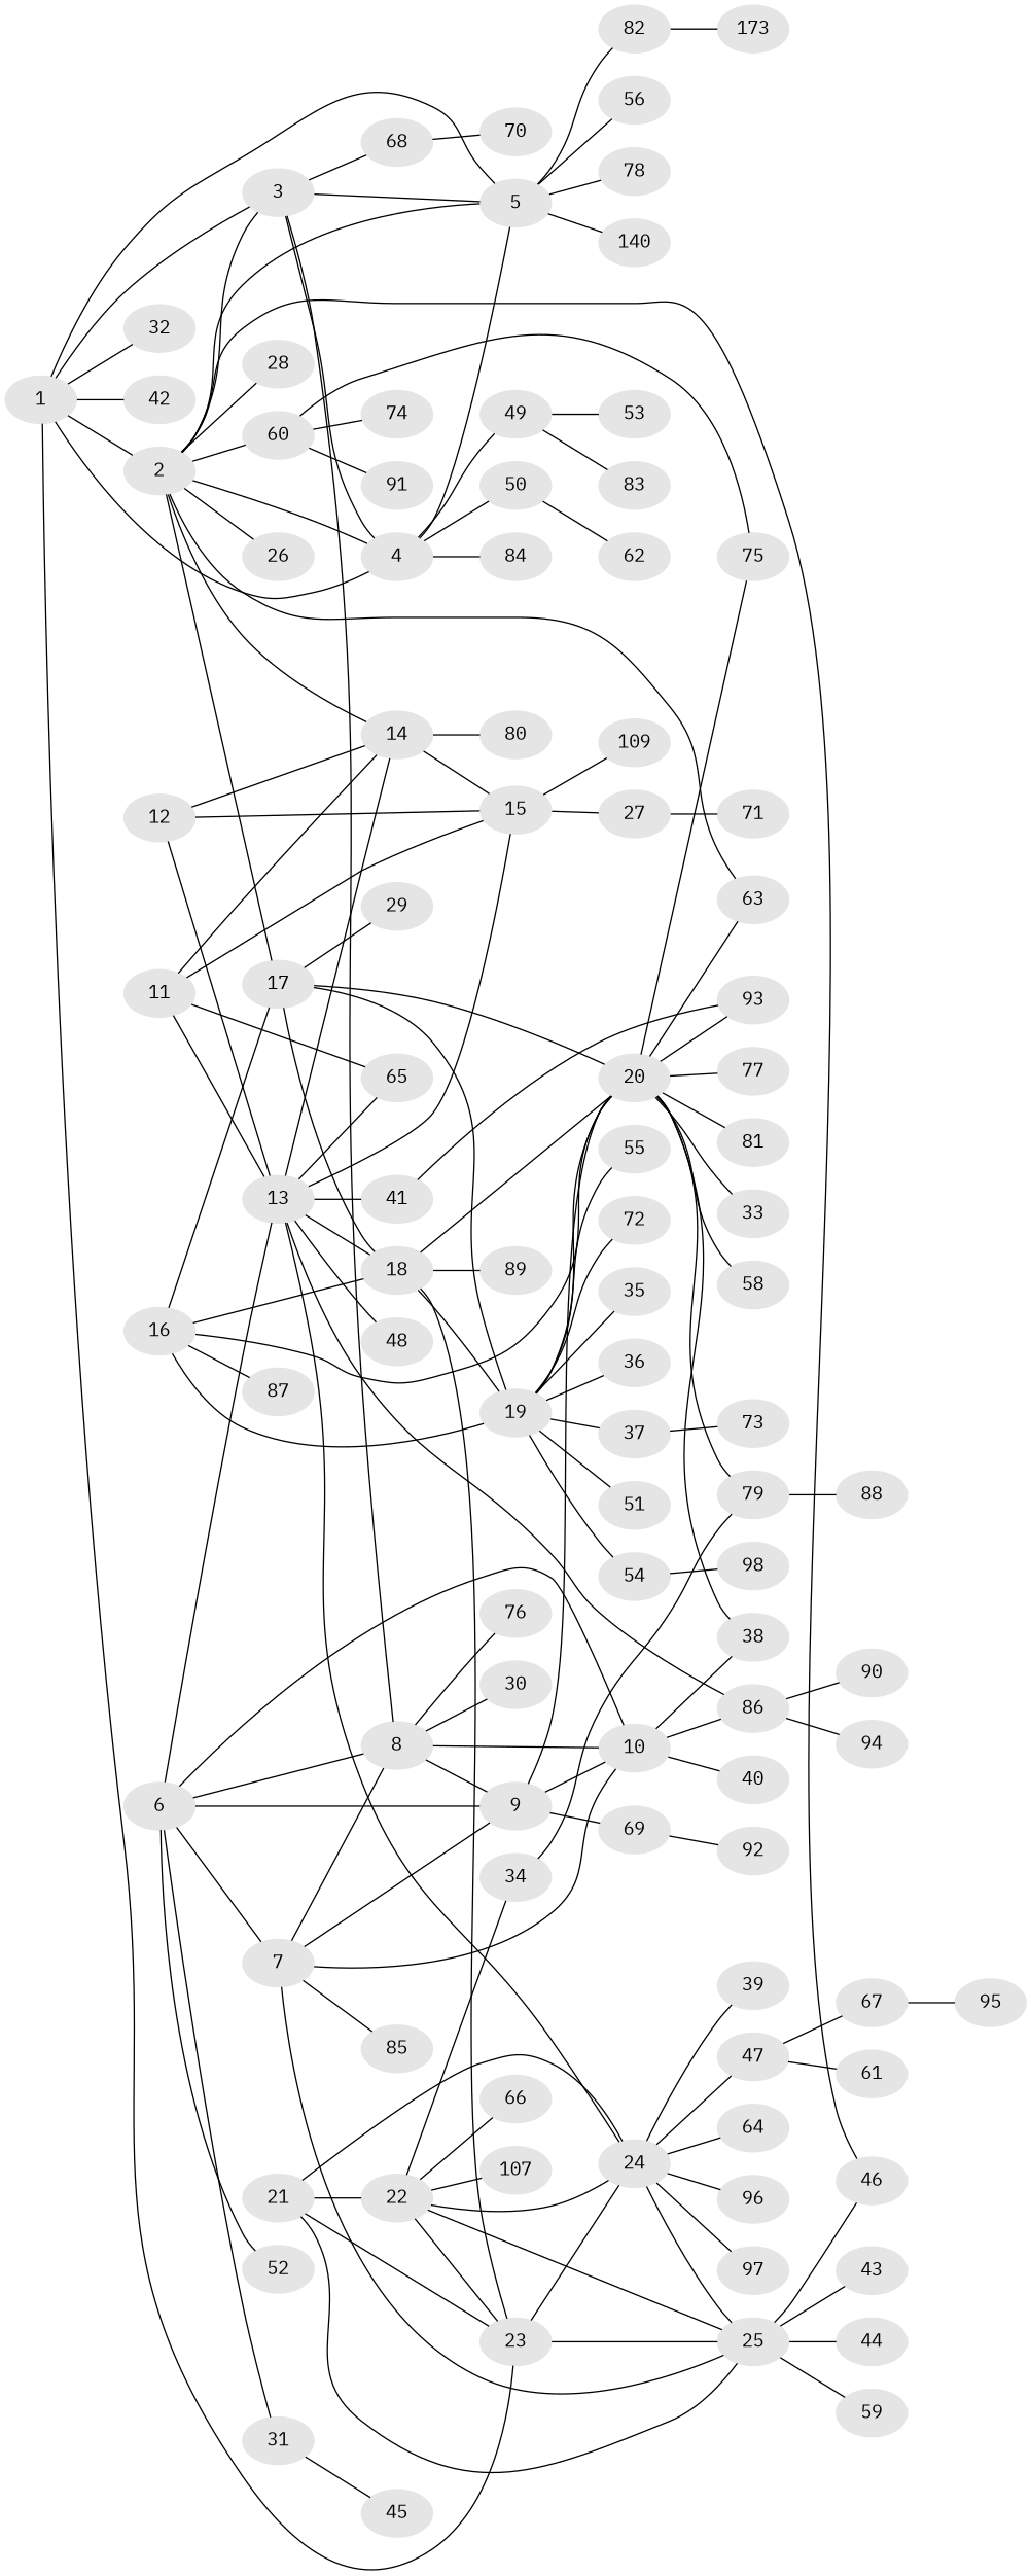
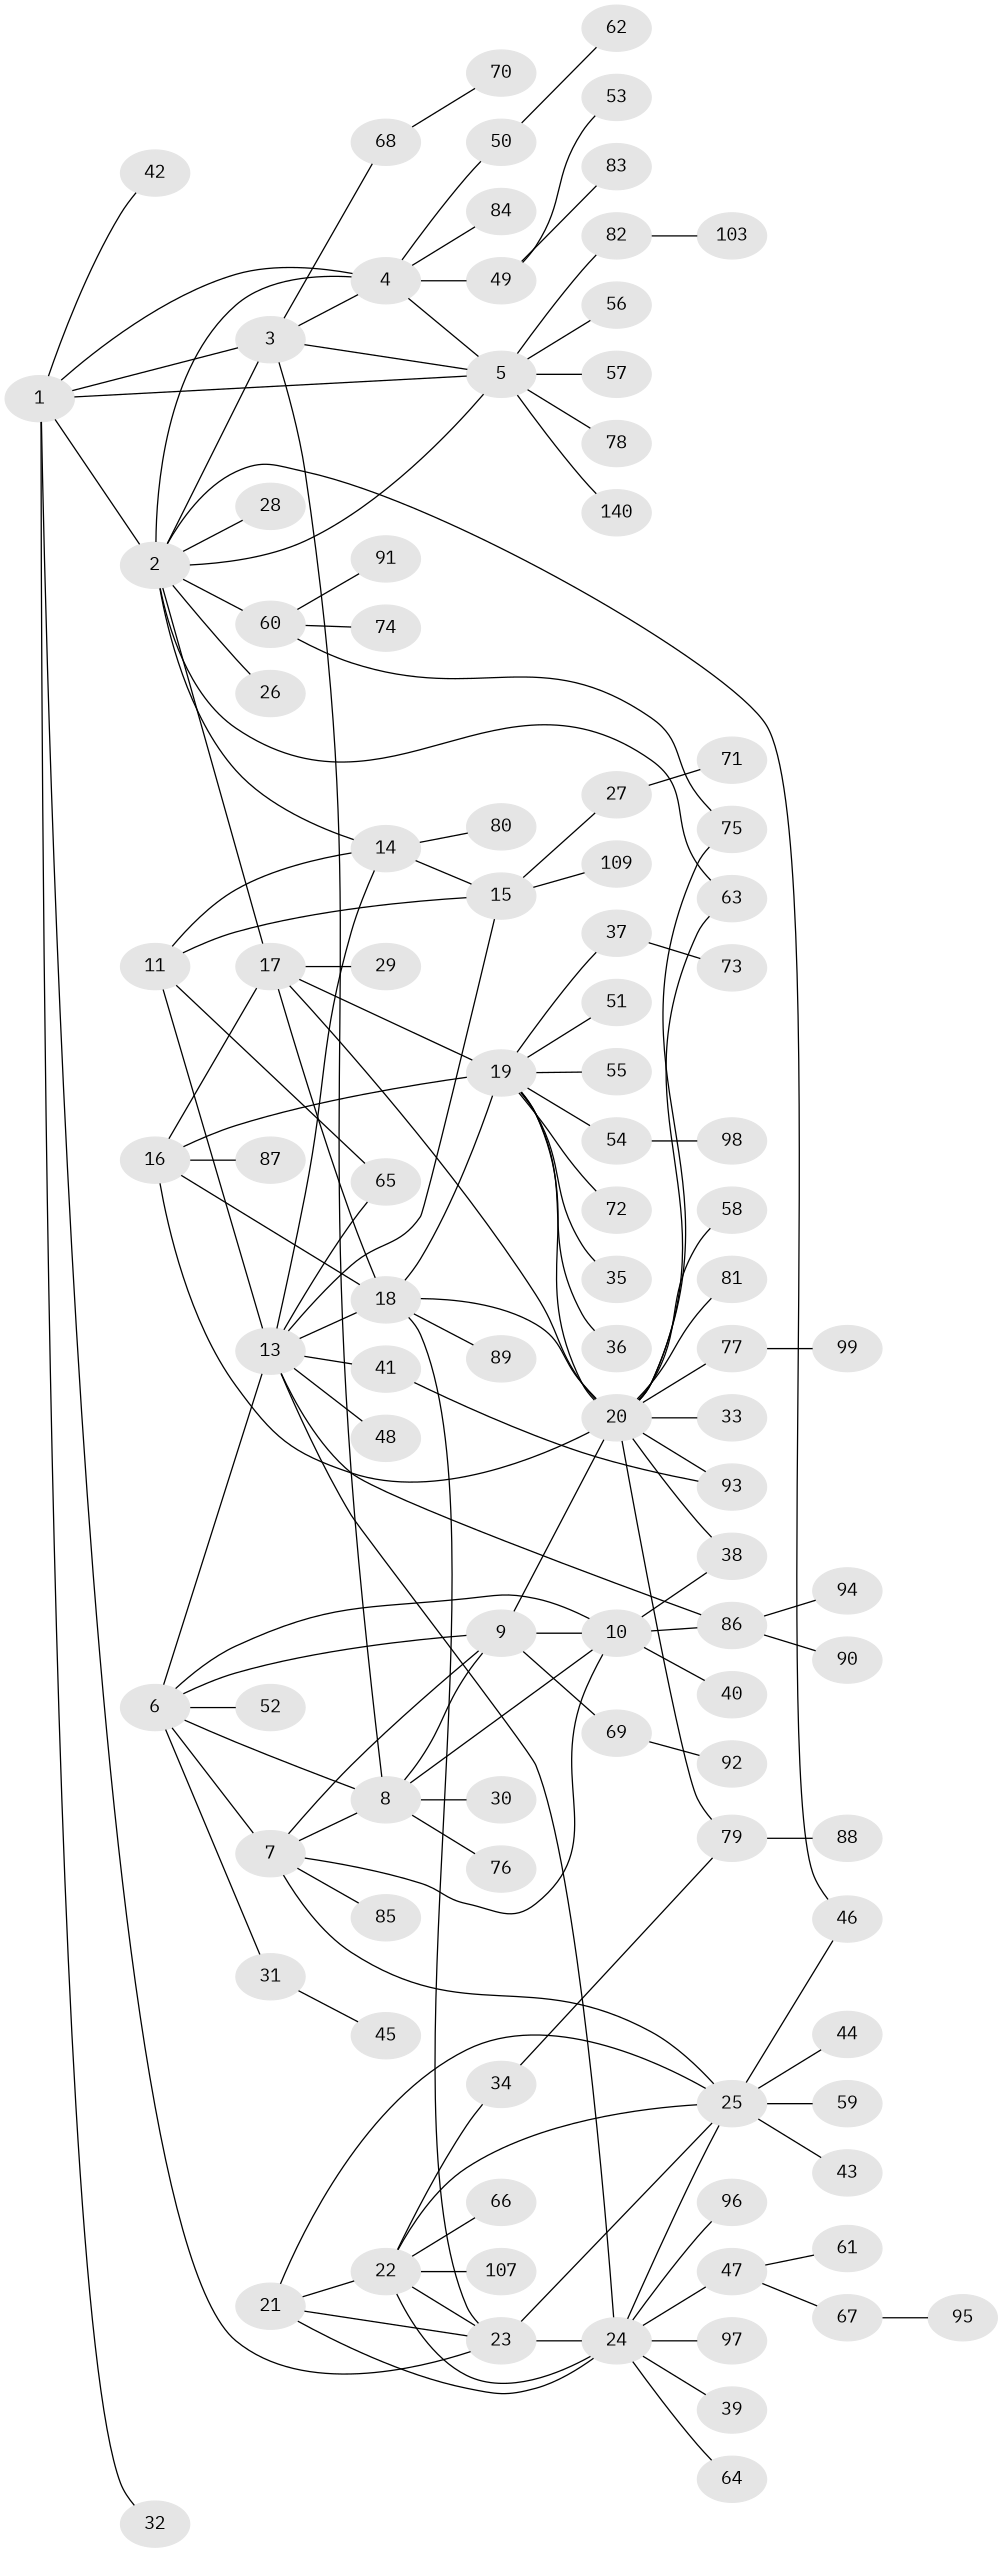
  graph {
    fontname="IBM Plex Mono"
    rankdir=LR
    node [color=gray90 fontname="IBM Plex Mono" style=filled]
    edge [fontname="IBM Plex Mono"]
    1
    2
    3
    4
    5
    23
    32
    42
    14
    17
    26
    28
    46
    60
    63
    8
    68
    49
    50
    84
    56
+   57
    78
    82
    n25 [label=140]
    25
    24
    15
    80
    20
    18
    19
    29
    75
    74
    91
    9
    10
    30
    76
    70
    53
    83
    62
-   103 [label=173]
+   103
    6
    7
    13
    31
    52
    85
    69
    38
    40
    86
    41
    48
    65
    45
    43
    44
    59
    33
    58
    77
    79
    81
    93
    92
    90
    94
    11
-   12
    27
    n75 [label=109]
    89
    39
    47
    64
    96
    97
    71
    16
    87
    35
    36
    37
    51
    54
    55
    72
    73
    98
+   99
    88
    21
    22
    34
    66
    n100 [label=107]
    61
    67
    95
    1 -- 2
    1 -- 3
    1 -- 4
    1 -- 5
    1 -- 23
    1 -- 32
    1 -- 42
    2 -- 3
    2 -- 4
    2 -- 5
    2 -- 14
    2 -- 17
    2 -- 26
    2 -- 28
    2 -- 46
    2 -- 60
    2 -- 63
    3 -- 4
    3 -- 5
    3 -- 8
    3 -- 68
    4 -- 5
    4 -- 49
    4 -- 50
    4 -- 84
    5 -- 56
+   5 -- 57
    5 -- 78
    5 -- 82
    5 -- n25
    23 -- 25
    23 -- 24
    14 -- 15
    14 -- 80
    17 -- 20
    17 -- 18
    17 -- 19
    17 -- 29
    60 -- 75
    60 -- 74
    60 -- 91
    8 -- 9
    8 -- 10
    8 -- 30
    8 -- 76
    68 -- 70
    49 -- 53
    49 -- 83
    50 -- 62
    82 -- 103
    25 -- 46
    25 -- 43
    25 -- 44
    25 -- 59
    24 -- 25
    24 -- 39
    24 -- 47
    24 -- 64
    24 -- 96
    24 -- 97
    15 -- 27
    15 -- n75
    20 -- 63
    20 -- 75
    20 -- 38
    20 -- 33
    20 -- 58
    20 -- 77
    20 -- 79
    20 -- 81
    20 -- 93
    18 -- 23
    18 -- 20
    18 -- 19
    18 -- 89
    19 -- 20
    19 -- 35
    19 -- 36
    19 -- 37
    19 -- 51
    19 -- 54
    19 -- 55
    19 -- 72
    9 -- 20
    9 -- 10
    9 -- 69
    10 -- 38
    10 -- 40
    10 -- 86
    6 -- 8
    6 -- 9
    6 -- 10
    6 -- 7
    6 -- 13
    6 -- 31
    6 -- 52
    7 -- 8
    7 -- 25
    7 -- 9
    7 -- 10
    7 -- 85
    13 -- 14
    13 -- 24
    13 -- 15
    13 -- 18
    13 -- 86
    13 -- 41
    13 -- 48
    13 -- 65
    31 -- 45
    69 -- 92
    86 -- 90
    86 -- 94
    41 -- 93
+   77 -- 99
    79 -- 88
    11 -- 14
    11 -- 15
    11 -- 13
    11 -- 65
-   12 -- 14
-   12 -- 15
-   12 -- 13
    27 -- 71
    47 -- 61
    47 -- 67
    16 -- 17
    16 -- 20
    16 -- 18
    16 -- 19
    16 -- 87
    37 -- 73
    54 -- 98
    21 -- 23
    21 -- 25
    21 -- 24
    21 -- 22
    22 -- 23
    22 -- 25
    22 -- 24
    22 -- 34
    22 -- 66
    22 -- n100
    34 -- 79
    67 -- 95
  }
